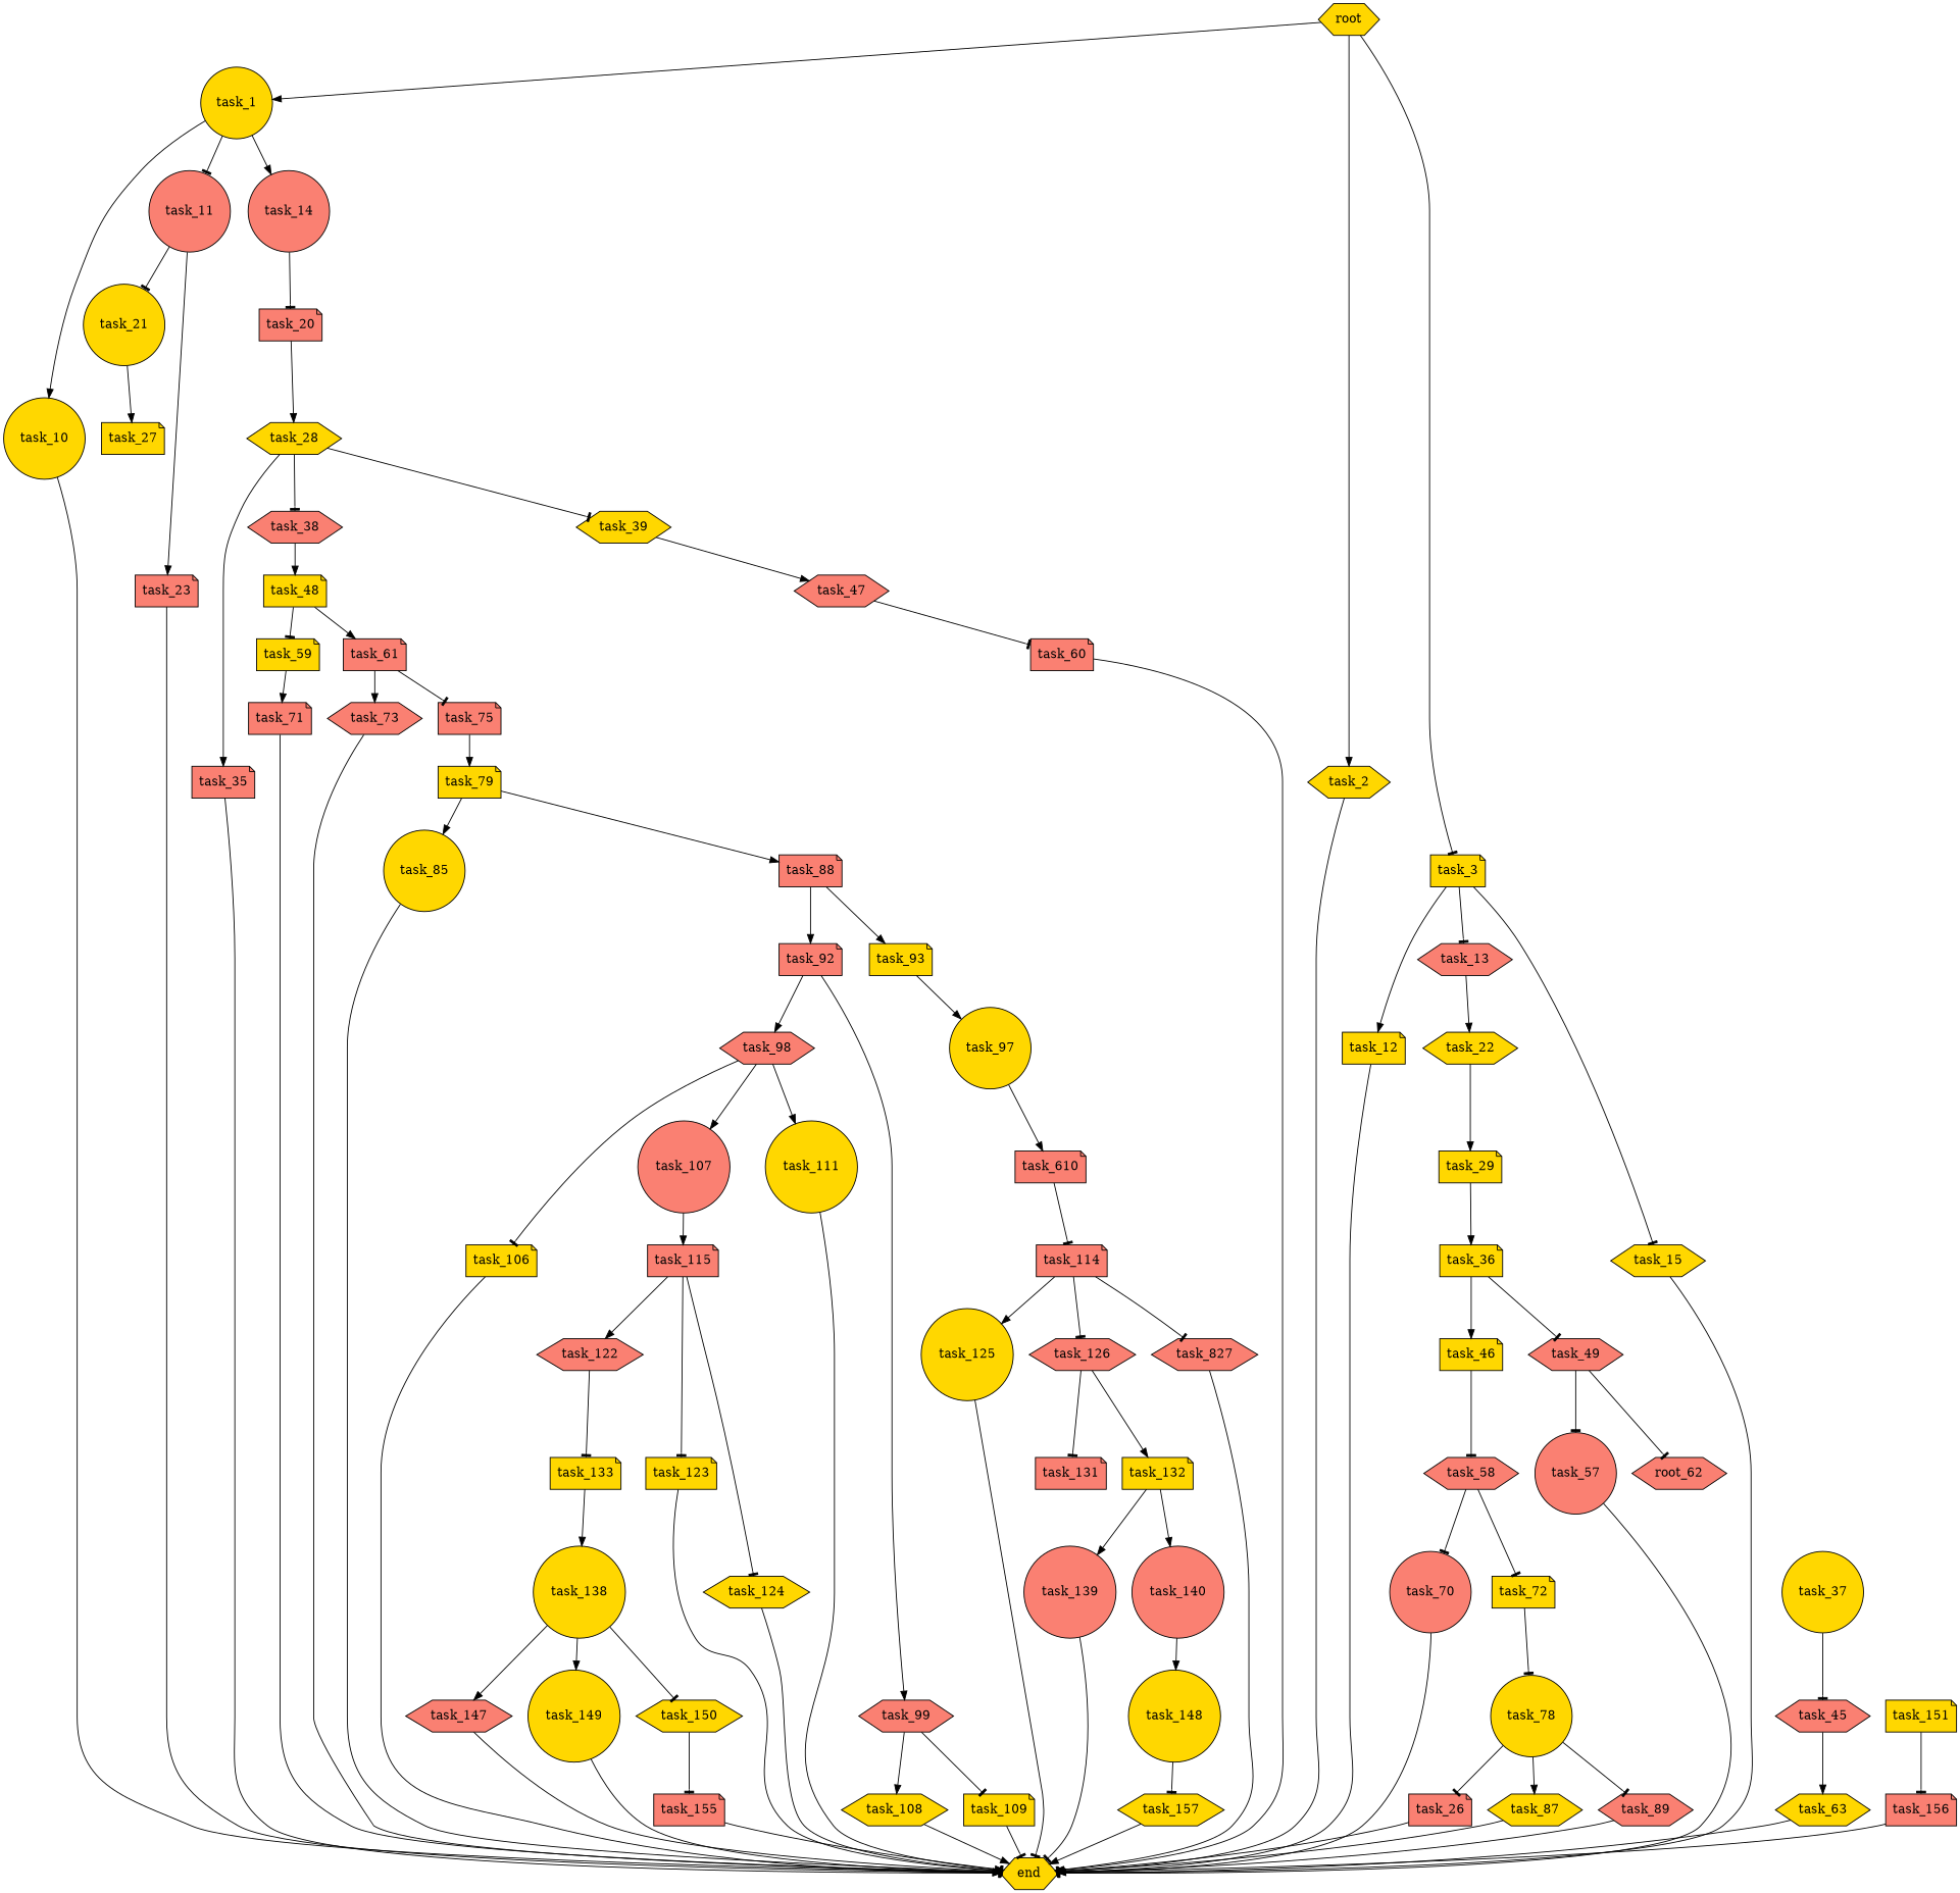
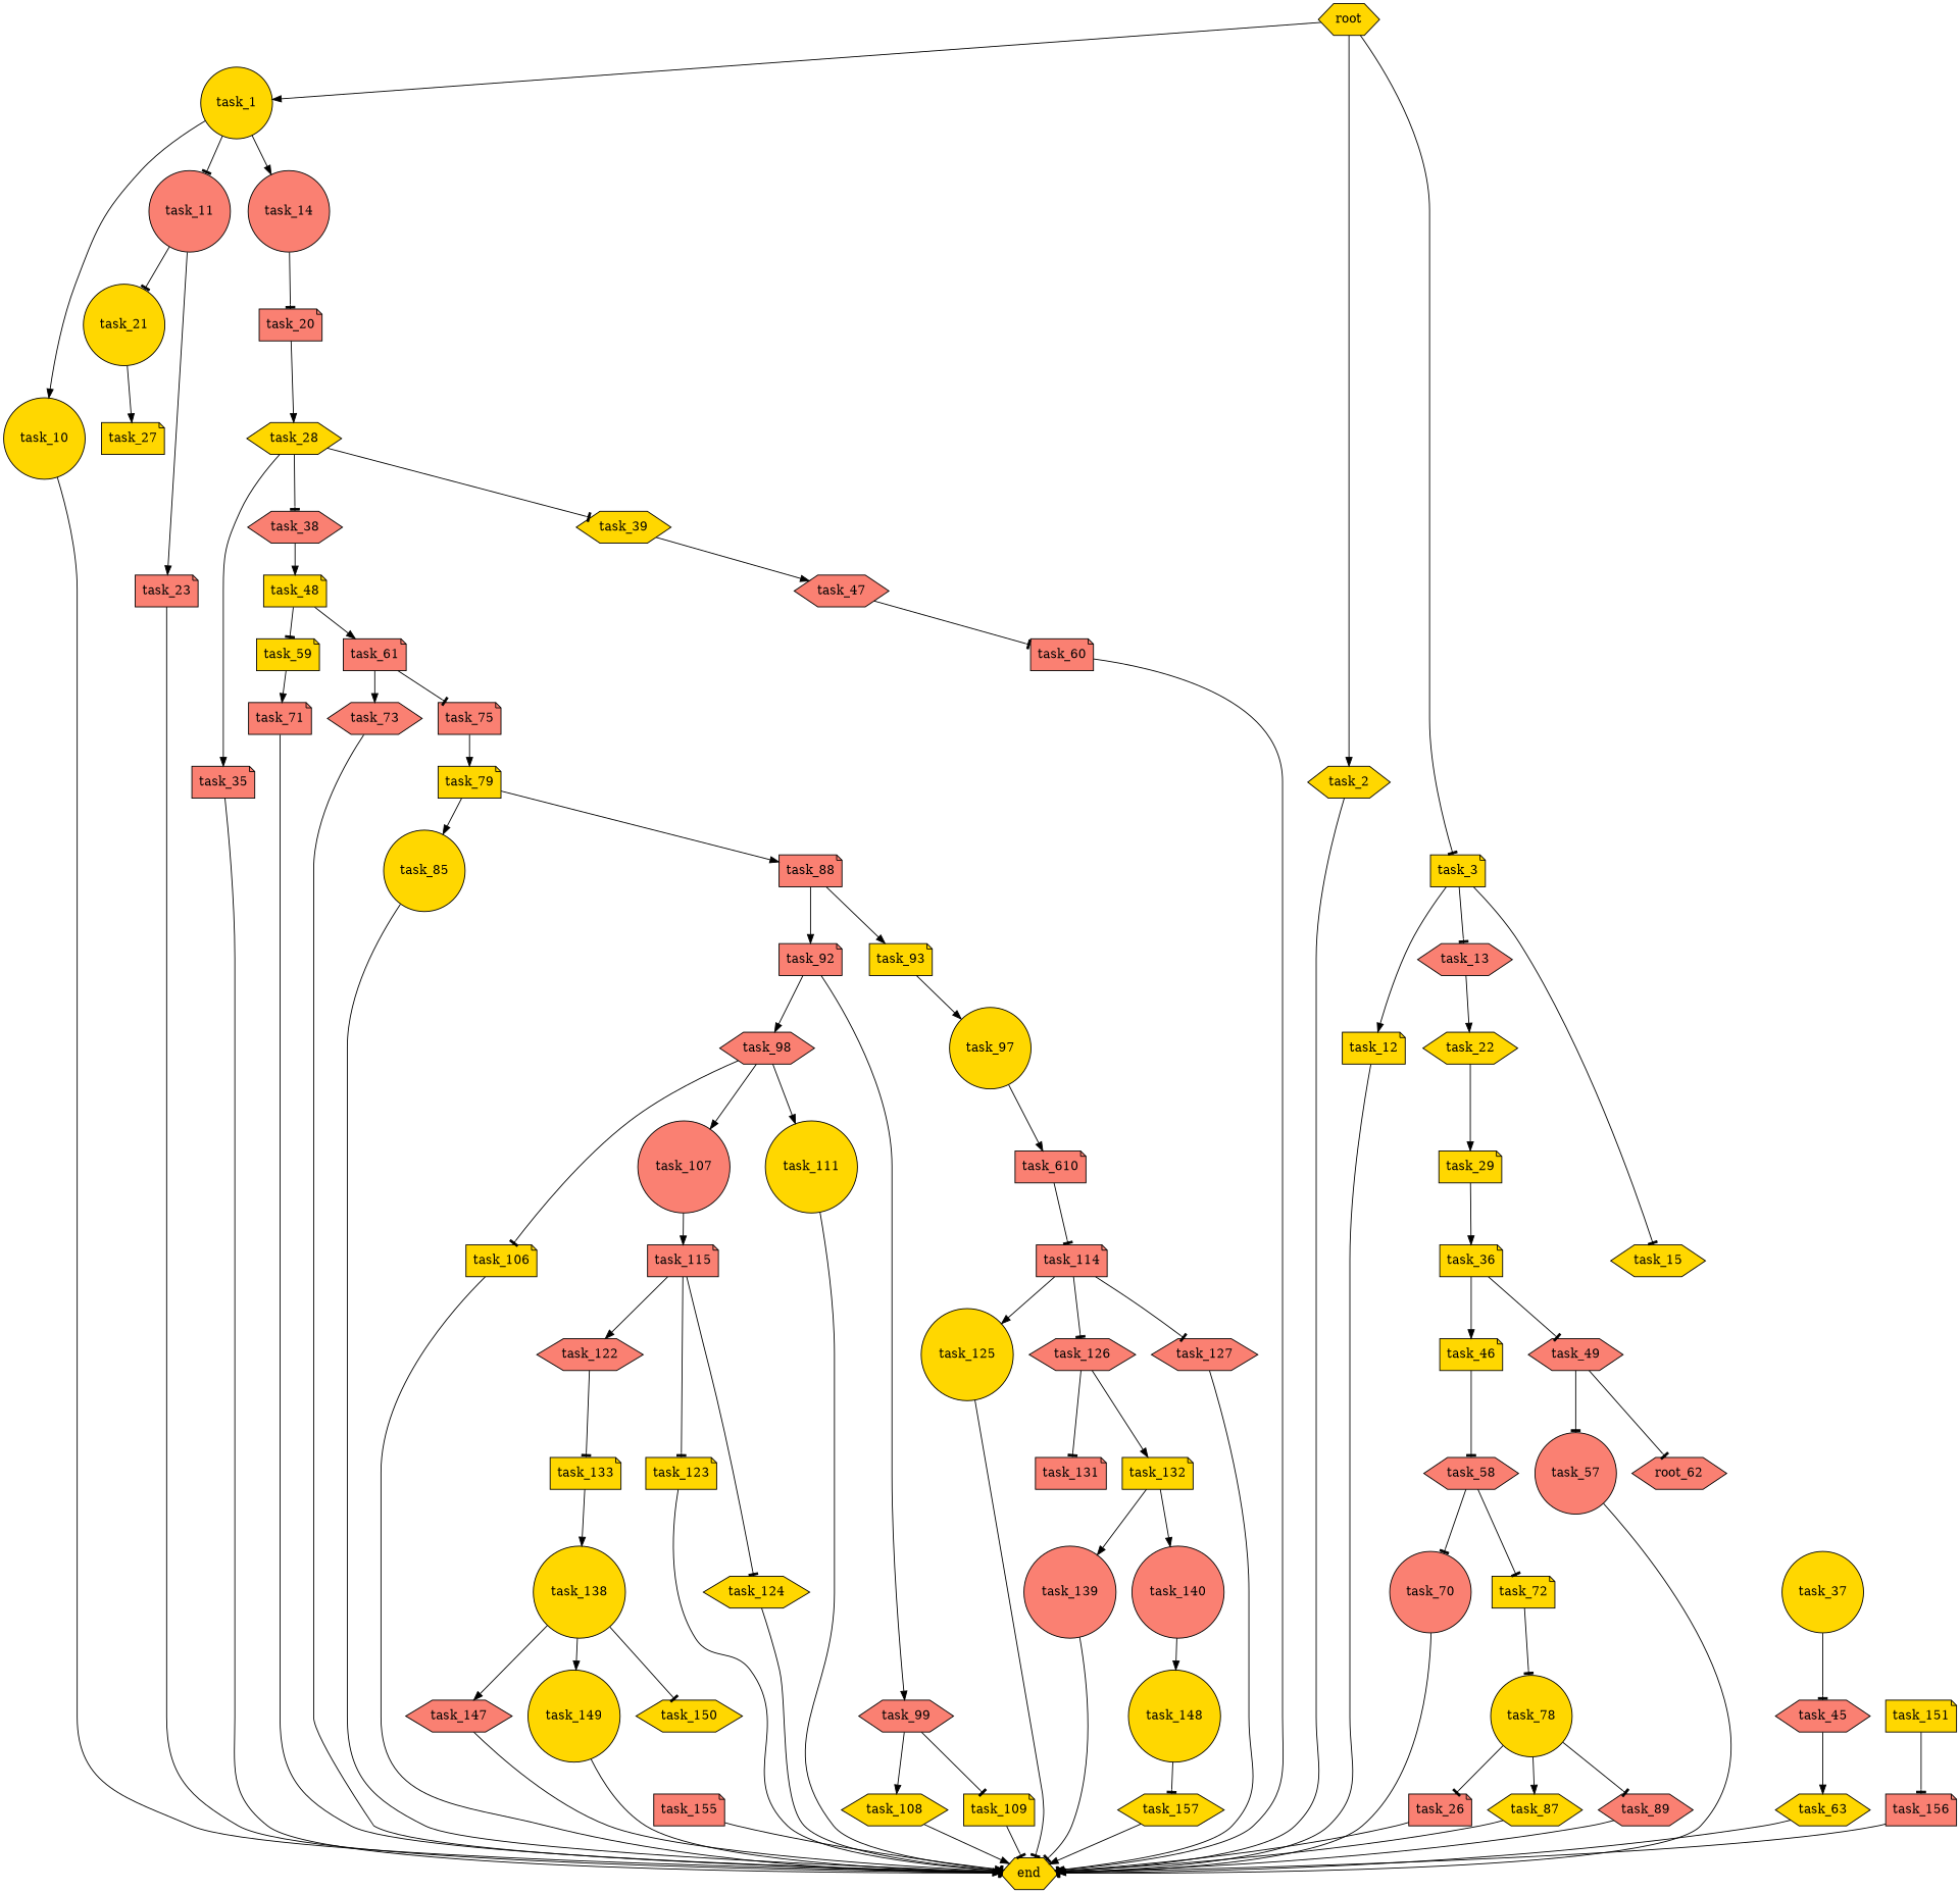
  digraph {
    node [fillcolor=gold shape=note style=filled]
    edge [arrowhead=normal]
    root [shape=hexagon]
    task_1 [shape=circle]
    task_2 [shape=hexagon]
    task_3
    task_10 [shape=circle]
    task_11 [fillcolor=salmon shape=circle]
    task_14 [fillcolor=salmon shape=circle]
    end [shape=hexagon]
    task_12
    task_13 [fillcolor=salmon shape=hexagon]
    task_15 [shape=hexagon]
    task_21 [shape=circle]
    task_23 [fillcolor=salmon]
    task_20 [fillcolor=salmon]
    task_22 [shape=hexagon]
    task_27
    task_29
    task_28 [shape=hexagon]
    task_35 [fillcolor=salmon]
    task_38 [fillcolor=salmon shape=hexagon]
    task_39 [shape=hexagon]
    task_36
    task_37 [shape=circle]
    task_45 [fillcolor=salmon shape=hexagon]
    task_48
    task_47 [fillcolor=salmon shape=hexagon]
    task_46
    task_49 [fillcolor=salmon shape=hexagon]
    task_58 [fillcolor=salmon shape=hexagon]
    task_57 [fillcolor=salmon shape=circle]
    n31 [fillcolor=salmon label=root_62 shape=hexagon]
    task_63 [shape=hexagon]
    task_59
    task_61 [fillcolor=salmon]
    task_60 [fillcolor=salmon]
    task_70 [fillcolor=salmon shape=circle]
    task_72
    task_71 [fillcolor=salmon]
    task_73 [fillcolor=salmon shape=hexagon]
    task_75 [fillcolor=salmon]
    task_78 [shape=circle]
    task_79
    n43 [fillcolor=salmon label=task_26]
    task_87 [shape=hexagon]
    task_89 [fillcolor=salmon shape=hexagon]
    task_85 [shape=circle]
    task_88 [fillcolor=salmon]
    task_92 [fillcolor=salmon]
    task_93
    task_98 [fillcolor=salmon shape=hexagon]
    task_99 [fillcolor=salmon shape=hexagon]
    task_97 [shape=circle]
    task_106
    task_107 [fillcolor=salmon shape=circle]
    task_111 [shape=circle]
    task_108 [shape=hexagon]
    task_109
    n58 [fillcolor=salmon label=task_610]
    task_114 [fillcolor=salmon]
    task_115 [fillcolor=salmon]
    task_122 [fillcolor=salmon shape=hexagon]
    task_123
    task_124 [shape=hexagon]
    task_125 [shape=circle]
    task_126 [fillcolor=salmon shape=hexagon]
-   task_127 [fillcolor=salmon shape=hexagon label=task_827]
+   task_127 [fillcolor=salmon shape=hexagon]
    task_131 [fillcolor=salmon]
    task_132
    task_133
    task_138 [shape=circle]
    task_139 [fillcolor=salmon shape=circle]
    task_140 [fillcolor=salmon shape=circle]
    task_148 [shape=circle]
    task_147 [fillcolor=salmon shape=hexagon]
    task_149 [shape=circle]
    task_150 [shape=hexagon]
    task_155 [fillcolor=salmon]
    task_157 [shape=hexagon]
    task_156 [fillcolor=salmon]
    task_151
    root -> task_1
    root -> task_2
    root -> task_3 [arrowhead=tee]
    task_1 -> task_10
    task_1 -> task_11 [arrowhead=tee]
    task_1 -> task_14
    task_2 -> end
    task_3 -> task_12
    task_3 -> task_13 [arrowhead=tee]
    task_3 -> task_15 [arrowhead=tee]
    task_10 -> end [arrowhead=tee]
    task_11 -> task_21 [arrowhead=tee]
    task_11 -> task_23
    task_14 -> task_20 [arrowhead=tee]
    task_12 -> end [arrowhead=tee]
    task_13 -> task_22
-   task_15 -> end [arrowhead=tee]
    task_21 -> task_27
    task_23 -> end [arrowhead=tee]
    task_20 -> task_28
    task_22 -> task_29
    task_29 -> task_36
    task_28 -> task_35
    task_28 -> task_38 [arrowhead=tee]
    task_28 -> task_39 [arrowhead=tee]
    task_35 -> end
    task_38 -> task_48
    task_39 -> task_47
    task_36 -> task_46
    task_36 -> task_49 [arrowhead=tee]
    task_37 -> task_45 [arrowhead=tee]
    task_45 -> task_63
    task_48 -> task_59 [arrowhead=tee]
    task_48 -> task_61
    task_47 -> task_60 [arrowhead=tee]
    task_46 -> task_58 [arrowhead=tee]
    task_49 -> task_57 [arrowhead=tee]
    task_49 -> n31 [arrowhead=tee]
    task_58 -> task_70 [arrowhead=tee]
    task_58 -> task_72 [arrowhead=tee]
    task_57 -> end [arrowhead=tee]
    task_63 -> end [arrowhead=tee]
    task_59 -> task_71
    task_61 -> task_73
    task_61 -> task_75 [arrowhead=tee]
    task_60 -> end
    task_70 -> end
    task_72 -> task_78 [arrowhead=tee]
    task_71 -> end
    task_73 -> end
    task_75 -> task_79
    task_78 -> n43 [arrowhead=tee]
    task_78 -> task_87
    task_78 -> task_89 [arrowhead=tee]
    task_79 -> task_85
    task_79 -> task_88
    n43 -> end [arrowhead=tee]
    task_87 -> end [arrowhead=tee]
    task_89 -> end [arrowhead=tee]
    task_85 -> end
    task_88 -> task_92
    task_88 -> task_93
    task_92 -> task_98
    task_92 -> task_99
    task_93 -> task_97
    task_98 -> task_106 [arrowhead=tee]
    task_98 -> task_107
    task_98 -> task_111
    task_99 -> task_108
    task_99 -> task_109 [arrowhead=tee]
    task_97 -> n58
    task_106 -> end [arrowhead=tee]
    task_107 -> task_115
    task_111 -> end [arrowhead=tee]
    task_108 -> end
    task_109 -> end [arrowhead=tee]
    n58 -> task_114 [arrowhead=tee]
    task_114 -> task_125
    task_114 -> task_126 [arrowhead=tee]
    task_114 -> task_127 [arrowhead=tee]
    task_115 -> task_122
    task_115 -> task_123 [arrowhead=tee]
    task_115 -> task_124 [arrowhead=tee]
    task_122 -> task_133 [arrowhead=tee]
    task_123 -> end [arrowhead=tee]
    task_124 -> end [arrowhead=tee]
    task_125 -> end [arrowhead=tee]
    task_126 -> task_131 [arrowhead=tee]
    task_126 -> task_132
    task_127 -> end
    task_132 -> task_139
    task_132 -> task_140
    task_133 -> task_138
    task_138 -> task_147
    task_138 -> task_149
    task_138 -> task_150 [arrowhead=tee]
    task_139 -> end [arrowhead=tee]
    task_140 -> task_148
    task_148 -> task_157 [arrowhead=tee]
    task_147 -> end [arrowhead=tee]
    task_149 -> end
-   task_150 -> task_155 [arrowhead=tee]
    task_155 -> end
    task_157 -> end
    task_156 -> end
    task_151 -> task_156 [arrowhead=tee]
  }
